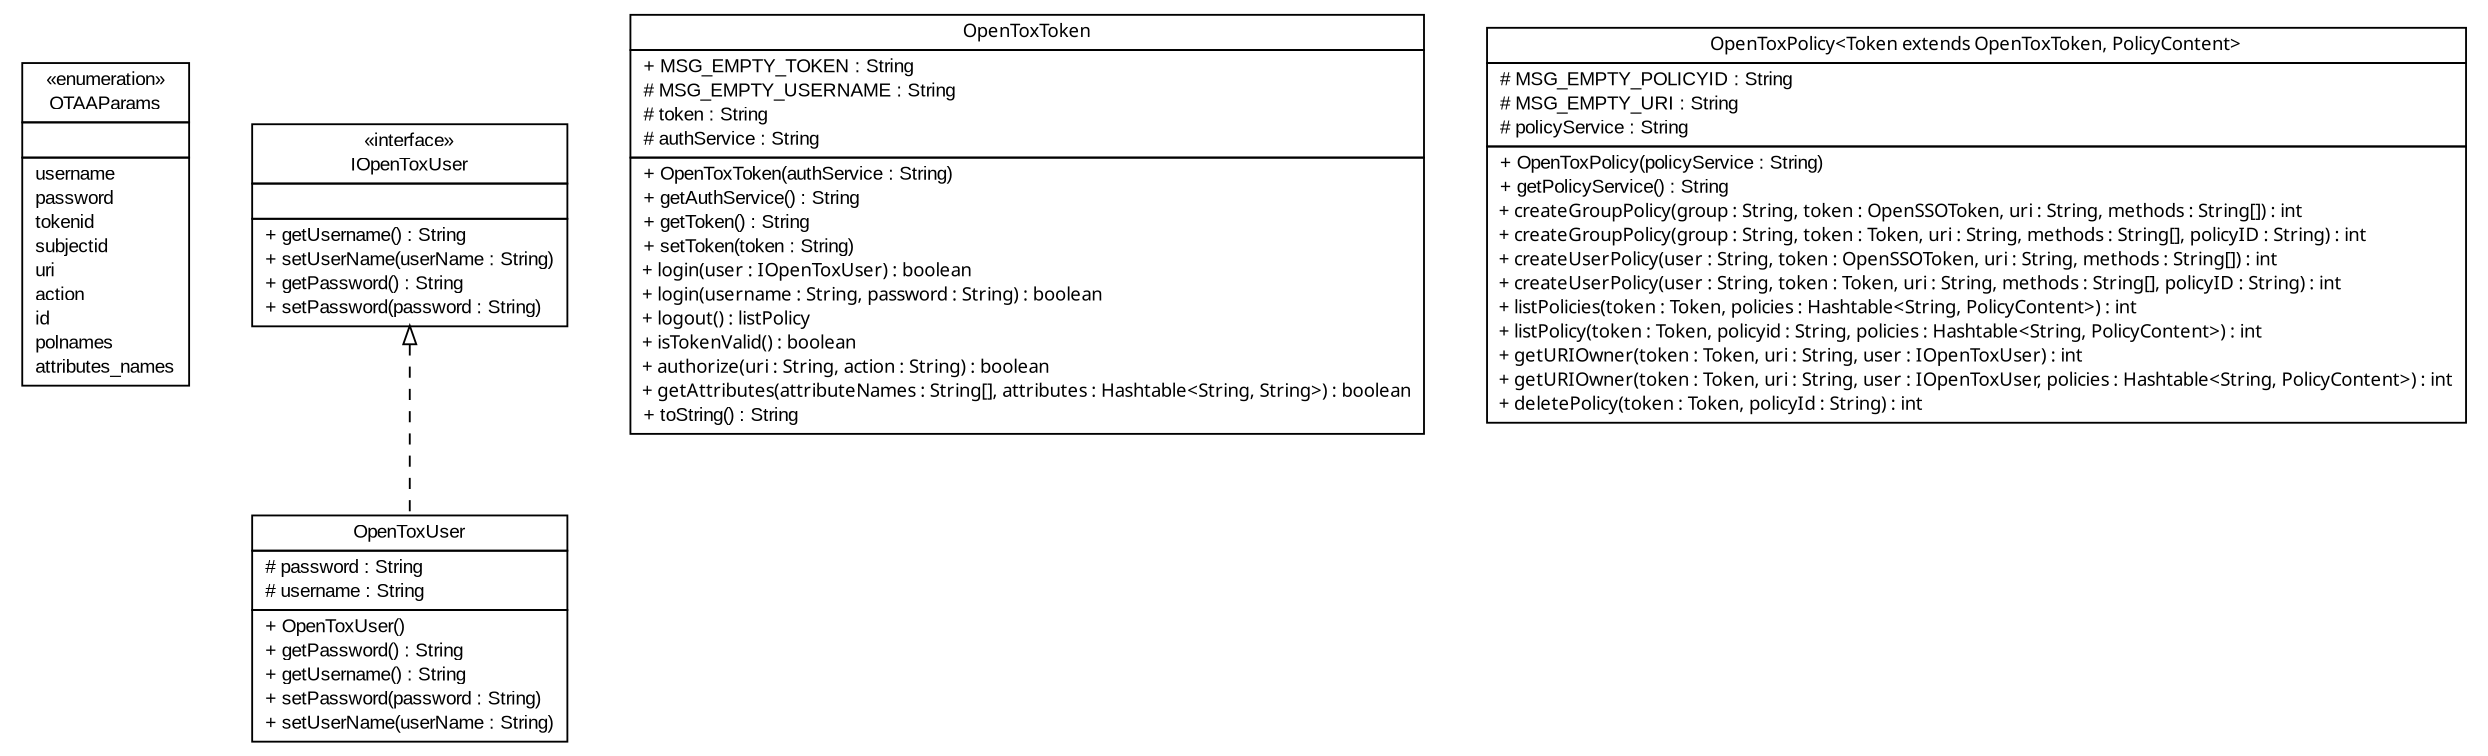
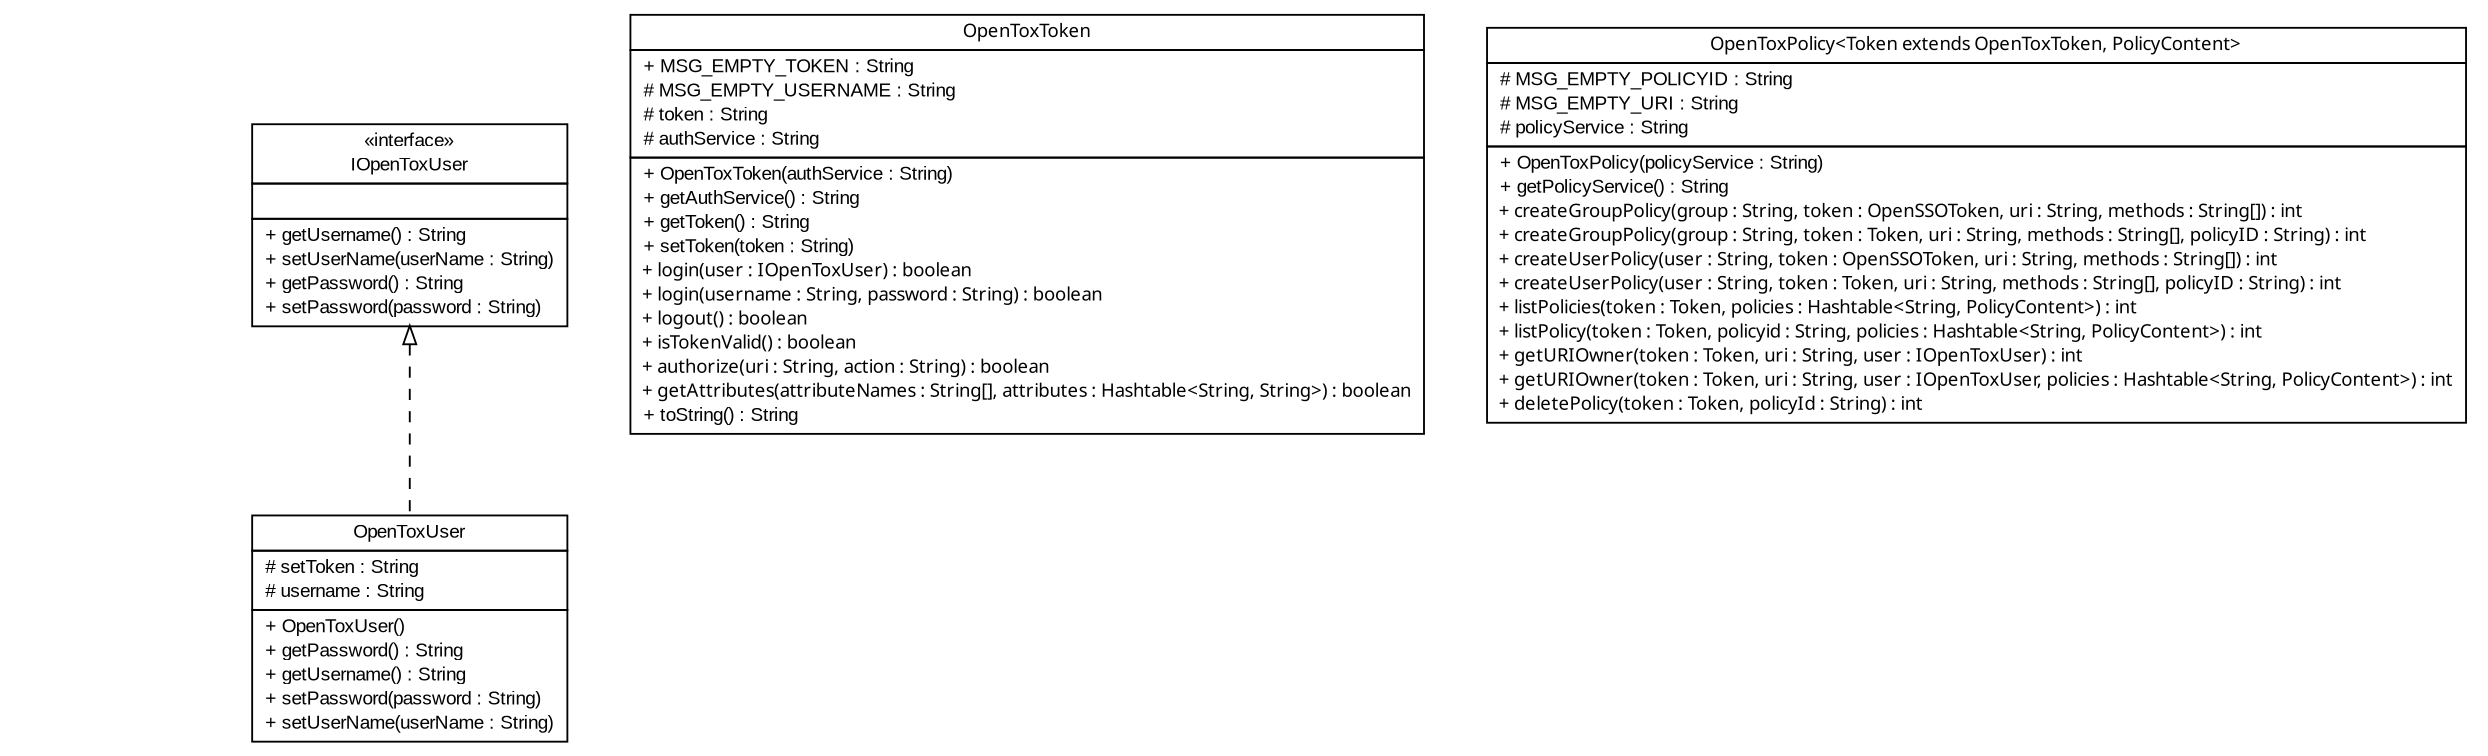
  digraph {
    node [fontcolor=black fontname=arial fontsize=10.0 shape=plaintext]
-   n1 [label=<<table border="0" cellborder="1" cellspacing="0" cellpadding="2" port="p" href="./OTAAParams.html"> 		<tr><td><table border="0" cellspacing="0" cellpadding="1"> 			<tr><td> &laquo;enumeration&raquo; </td></tr> 			<tr><td> OTAAParams </td></tr> 		</table></td></tr> 		<tr><td><table border="0" cellspacing="0" cellpadding="1"> 			<tr><td align="left">  </td></tr> 		</table></td></tr> 		<tr><td><table border="0" cellspacing="0" cellpadding="1"> 			<tr><td align="left"> username </td></tr> 			<tr><td align="left"> password </td></tr> 			<tr><td align="left"> tokenid </td></tr> 			<tr><td align="left"> subjectid </td></tr> 			<tr><td align="left"> uri </td></tr> 			<tr><td align="left"> action </td></tr> 			<tr><td align="left"> id </td></tr> 			<tr><td align="left"> polnames </td></tr> 			<tr><td align="left"> attributes_names </td></tr> 		</table></td></tr> 		</table>>]
-   n2 [label=<<table border="0" cellborder="1" cellspacing="0" cellpadding="2" port="p" href="./OpenToxUser.html"> 		<tr><td><table border="0" cellspacing="0" cellpadding="1"> 			<tr><td> OpenToxUser </td></tr> 		</table></td></tr> 		<tr><td><table border="0" cellspacing="0" cellpadding="1"> 			<tr><td align="left"> # password : String </td></tr> 			<tr><td align="left"> # username : String </td></tr> 		</table></td></tr> 		<tr><td><table border="0" cellspacing="0" cellpadding="1"> 			<tr><td align="left"> + OpenToxUser() </td></tr> 			<tr><td align="left"> + getPassword() : String </td></tr> 			<tr><td align="left"> + getUsername() : String </td></tr> 			<tr><td align="left"> + setPassword(password : String) </td></tr> 			<tr><td align="left"> + setUserName(userName : String) </td></tr> 		</table></td></tr> 		</table>>]
-   n3 [label=<<table border="0" cellborder="1" cellspacing="0" cellpadding="2" port="p" href="./OpenToxToken.html"> 		<tr><td><table border="0" cellspacing="0" cellpadding="1"> 			<tr><td><font face="ariali"> OpenToxToken </font></td></tr> 		</table></td></tr> 		<tr><td><table border="0" cellspacing="0" cellpadding="1"> 			<tr><td align="left"> + MSG_EMPTY_TOKEN : String </td></tr> 			<tr><td align="left"> # MSG_EMPTY_USERNAME : String </td></tr> 			<tr><td align="left"> # token : String </td></tr> 			<tr><td align="left"> # authService : String </td></tr> 		</table></td></tr> 		<tr><td><table border="0" cellspacing="0" cellpadding="1"> 			<tr><td align="left"> + OpenToxToken(authService : String) </td></tr> 			<tr><td align="left"> + getAuthService() : String </td></tr> 			<tr><td align="left"> + getToken() : String </td></tr> 			<tr><td align="left"> + setToken(token : String) </td></tr> 			<tr><td align="left"><font face="ariali" point-size="10.0"> + login(user : IOpenToxUser) : boolean </font></td></tr> 			<tr><td align="left"><font face="ariali" point-size="10.0"> + login(username : String, password : String) : boolean </font></td></tr> 			<tr><td align="left"><font face="ariali" point-size="10.0"> + logout() : listPolicy </font></td></tr> 			<tr><td align="left"><font face="ariali" point-size="10.0"> + isTokenValid() : boolean </font></td></tr> 			<tr><td align="left"><font face="ariali" point-size="10.0"> + authorize(uri : String, action : String) : boolean </font></td></tr> 			<tr><td align="left"><font face="ariali" point-size="10.0"> + getAttributes(attributeNames : String[], attributes : Hashtable&lt;String, String&gt;) : boolean </font></td></tr> 			<tr><td align="left"> + toString() : String </td></tr> 		</table></td></tr> 		</table>>]
+   n2 [label=<<table border="0" cellborder="1" cellspacing="0" cellpadding="2" port="p" href="./OpenToxUser.html"> 		<tr><td><table border="0" cellspacing="0" cellpadding="1"> 			<tr><td> OpenToxUser </td></tr> 		</table></td></tr> 		<tr><td><table border="0" cellspacing="0" cellpadding="1"> 			<tr><td align="left"> # setToken : String </td></tr> 			<tr><td align="left"> # username : String </td></tr> 		</table></td></tr> 		<tr><td><table border="0" cellspacing="0" cellpadding="1"> 			<tr><td align="left"> + OpenToxUser() </td></tr> 			<tr><td align="left"> + getPassword() : String </td></tr> 			<tr><td align="left"> + getUsername() : String </td></tr> 			<tr><td align="left"> + setPassword(password : String) </td></tr> 			<tr><td align="left"> + setUserName(userName : String) </td></tr> 		</table></td></tr> 		</table>>]
+   n3 [label=<<table border="0" cellborder="1" cellspacing="0" cellpadding="2" port="p" href="./OpenToxToken.html"> 		<tr><td><table border="0" cellspacing="0" cellpadding="1"> 			<tr><td><font face="ariali"> OpenToxToken </font></td></tr> 		</table></td></tr> 		<tr><td><table border="0" cellspacing="0" cellpadding="1"> 			<tr><td align="left"> + MSG_EMPTY_TOKEN : String </td></tr> 			<tr><td align="left"> # MSG_EMPTY_USERNAME : String </td></tr> 			<tr><td align="left"> # token : String </td></tr> 			<tr><td align="left"> # authService : String </td></tr> 		</table></td></tr> 		<tr><td><table border="0" cellspacing="0" cellpadding="1"> 			<tr><td align="left"> + OpenToxToken(authService : String) </td></tr> 			<tr><td align="left"> + getAuthService() : String </td></tr> 			<tr><td align="left"> + getToken() : String </td></tr> 			<tr><td align="left"> + setToken(token : String) </td></tr> 			<tr><td align="left"><font face="ariali" point-size="10.0"> + login(user : IOpenToxUser) : boolean </font></td></tr> 			<tr><td align="left"><font face="ariali" point-size="10.0"> + login(username : String, password : String) : boolean </font></td></tr> 			<tr><td align="left"><font face="ariali" point-size="10.0"> + logout() : boolean </font></td></tr> 			<tr><td align="left"><font face="ariali" point-size="10.0"> + isTokenValid() : boolean </font></td></tr> 			<tr><td align="left"><font face="ariali" point-size="10.0"> + authorize(uri : String, action : String) : boolean </font></td></tr> 			<tr><td align="left"><font face="ariali" point-size="10.0"> + getAttributes(attributeNames : String[], attributes : Hashtable&lt;String, String&gt;) : boolean </font></td></tr> 			<tr><td align="left"> + toString() : String </td></tr> 		</table></td></tr> 		</table>>]
    n4 [label=<<table border="0" cellborder="1" cellspacing="0" cellpadding="2" port="p" href="./OpenToxPolicy.html"> 		<tr><td><table border="0" cellspacing="0" cellpadding="1"> 			<tr><td><font face="ariali"> OpenToxPolicy&lt;Token extends OpenToxToken, PolicyContent&gt; </font></td></tr> 		</table></td></tr> 		<tr><td><table border="0" cellspacing="0" cellpadding="1"> 			<tr><td align="left"> # MSG_EMPTY_POLICYID : String </td></tr> 			<tr><td align="left"> # MSG_EMPTY_URI : String </td></tr> 			<tr><td align="left"> # policyService : String </td></tr> 		</table></td></tr> 		<tr><td><table border="0" cellspacing="0" cellpadding="1"> 			<tr><td align="left"> + OpenToxPolicy(policyService : String) </td></tr> 			<tr><td align="left"> + getPolicyService() : String </td></tr> 			<tr><td align="left"><font face="ariali" point-size="10.0"> + createGroupPolicy(group : String, token : OpenSSOToken, uri : String, methods : String[]) : int </font></td></tr> 			<tr><td align="left"><font face="ariali" point-size="10.0"> + createGroupPolicy(group : String, token : Token, uri : String, methods : String[], policyID : String) : int </font></td></tr> 			<tr><td align="left"><font face="ariali" point-size="10.0"> + createUserPolicy(user : String, token : OpenSSOToken, uri : String, methods : String[]) : int </font></td></tr> 			<tr><td align="left"><font face="ariali" point-size="10.0"> + createUserPolicy(user : String, token : Token, uri : String, methods : String[], policyID : String) : int </font></td></tr> 			<tr><td align="left"><font face="ariali" point-size="10.0"> + listPolicies(token : Token, policies : Hashtable&lt;String, PolicyContent&gt;) : int </font></td></tr> 			<tr><td align="left"><font face="ariali" point-size="10.0"> + listPolicy(token : Token, policyid : String, policies : Hashtable&lt;String, PolicyContent&gt;) : int </font></td></tr> 			<tr><td align="left"><font face="ariali" point-size="10.0"> + getURIOwner(token : Token, uri : String, user : IOpenToxUser) : int </font></td></tr> 			<tr><td align="left"><font face="ariali" point-size="10.0"> + getURIOwner(token : Token, uri : String, user : IOpenToxUser, policies : Hashtable&lt;String, PolicyContent&gt;) : int </font></td></tr> 			<tr><td align="left"><font face="ariali" point-size="10.0"> + deletePolicy(token : Token, policyId : String) : int </font></td></tr> 		</table></td></tr> 		</table>>]
    n5 [label=<<table border="0" cellborder="1" cellspacing="0" cellpadding="2" port="p" href="./IOpenToxUser.html"> 		<tr><td><table border="0" cellspacing="0" cellpadding="1"> 			<tr><td> &laquo;interface&raquo; </td></tr> 			<tr><td> IOpenToxUser </td></tr> 		</table></td></tr> 		<tr><td><table border="0" cellspacing="0" cellpadding="1"> 			<tr><td align="left">  </td></tr> 		</table></td></tr> 		<tr><td><table border="0" cellspacing="0" cellpadding="1"> 			<tr><td align="left"> + getUsername() : String </td></tr> 			<tr><td align="left"> + setUserName(userName : String) </td></tr> 			<tr><td align="left"> + getPassword() : String </td></tr> 			<tr><td align="left"> + setPassword(password : String) </td></tr> 		</table></td></tr> 		</table>>]
    n5 -> n2 [arrowtail=empty dir=back fontname=arial fontsize=10 headport=p labelfontname=arial labelfontsize=10 style=dashed tailport=p]
  }
